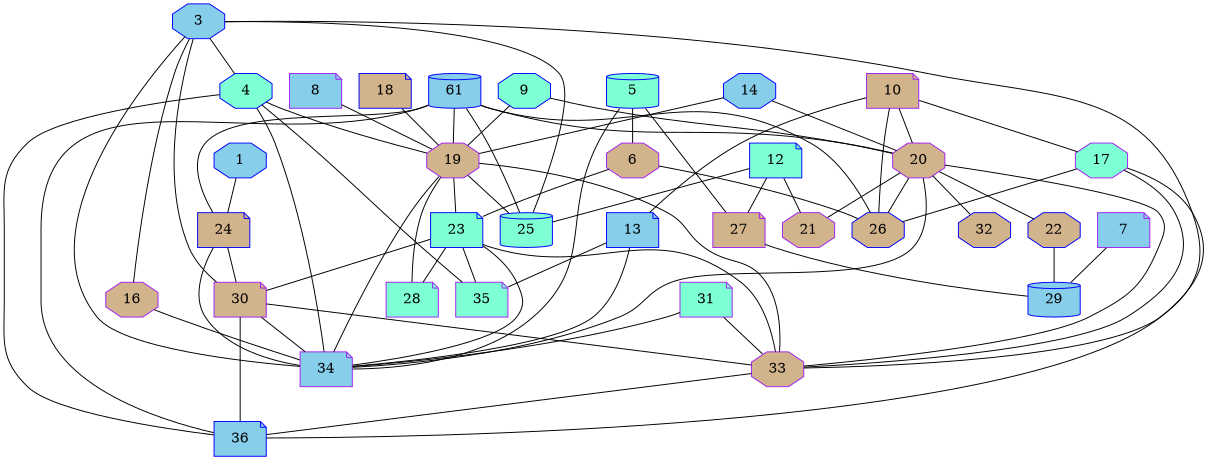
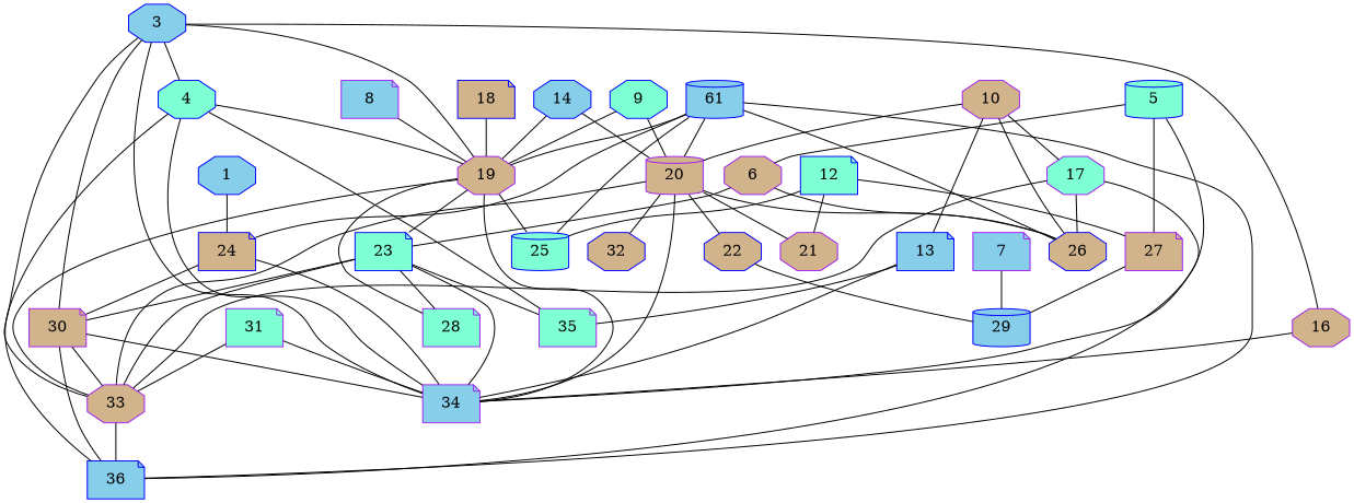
  graph {
    node [color=blue fillcolor=tan shape=octagon style=filled]
    edge [weight=1.0]
    1 [fillcolor=skyblue]
    24 [shape=note]
    30 [color=purple shape=note]
    34 [color=purple fillcolor=skyblue shape=note]
    3 [fillcolor=skyblue]
    4 [fillcolor=aquamarine]
    16 [color=purple]
    25 [fillcolor=aquamarine shape=cylinder]
    33 [color=purple]
    19 [color=purple]
    35 [color=purple fillcolor=aquamarine shape=note]
    36 [fillcolor=skyblue shape=note]
    23 [fillcolor=aquamarine shape=note]
    28 [color=purple fillcolor=aquamarine shape=note]
    5 [fillcolor=aquamarine shape=cylinder]
    6 [color=purple]
    27 [color=purple shape=note]
    26
    29 [fillcolor=skyblue shape=cylinder]
    7 [color=purple fillcolor=skyblue shape=note]
    8 [color=purple fillcolor=skyblue shape=note]
    9 [fillcolor=aquamarine]
-   20 [color=purple]
+   20 [color=purple shape=cylinder]
    21 [color=purple]
    22
    32
-   10 [color=purple shape=note]
+   10 [color=purple]
    13 [fillcolor=skyblue shape=note]
    17 [color=purple fillcolor=aquamarine]
    n30 [fillcolor=skyblue label=61 shape=cylinder]
    12 [fillcolor=aquamarine shape=note]
    14 [fillcolor=skyblue]
    18 [shape=note]
    31 [color=purple fillcolor=aquamarine shape=note]
    1 -- 24
    24 -- 30
    24 -- 34
    30 -- 34
    30 -- 33
    30 -- 36
    3 -- 30
    3 -- 34
    3 -- 4
    3 -- 16
-   3 -- 25
+   3 -- 19
    3 -- 33
    4 -- 34 [weight=2.0]
    4 -- 19
    4 -- 35
    4 -- 36
    16 -- 34
    33 -- 36
    19 -- 34
    19 -- 25
    19 -- 33
    19 -- 23
    19 -- 28
    23 -- 30 [weight=2.0]
    23 -- 34
    23 -- 33
    23 -- 35
    23 -- 28
    5 -- 34
    5 -- 6
    5 -- 27
    6 -- 23
    6 -- 26
    27 -- 29
    7 -- 29
    8 -- 19
    9 -- 19
    9 -- 20 [weight=2.0]
    20 -- 34
    20 -- 33
    20 -- 26
    20 -- 21
    20 -- 22
    20 -- 32
    22 -- 29
    10 -- 26
    10 -- 20
    10 -- 13
    10 -- 17
    13 -- 34
    13 -- 35
    17 -- 33
    17 -- 36
    17 -- 26
    n30 -- 24
    n30 -- 25
    n30 -- 19
    n30 -- 36
    n30 -- 26
    n30 -- 20
    12 -- 25
    12 -- 27
    12 -- 21
    14 -- 19
    14 -- 20
    18 -- 19
    31 -- 34
    31 -- 33
  }
